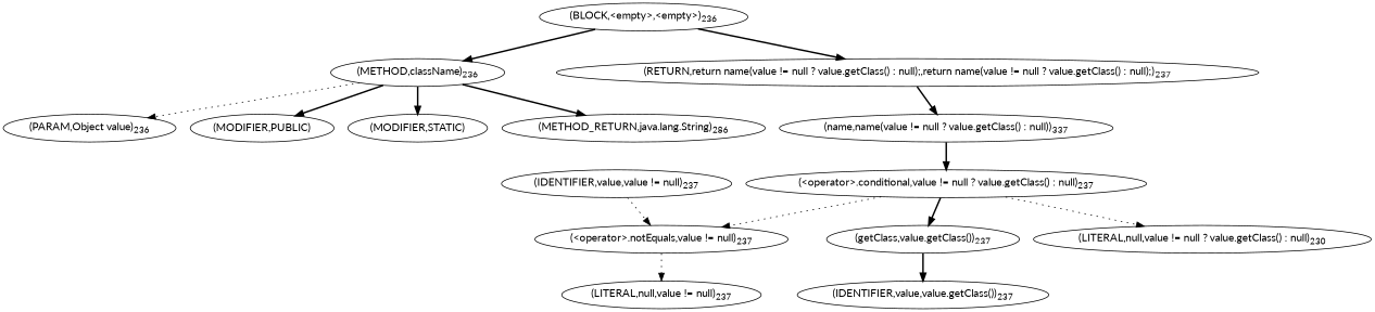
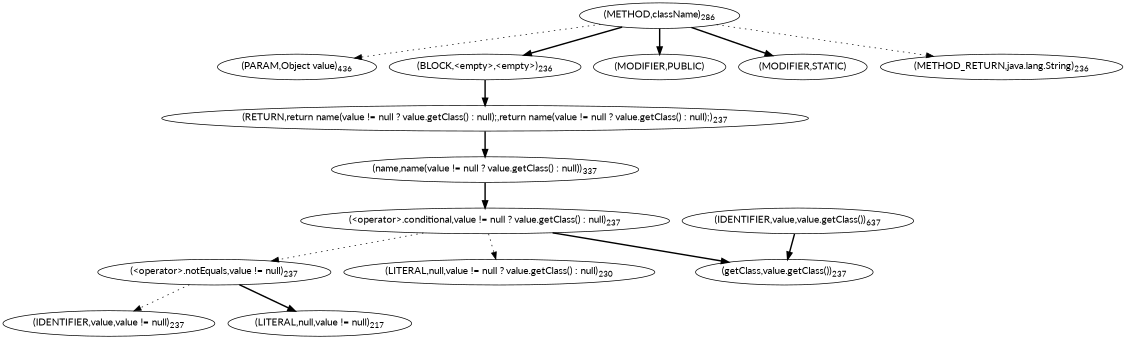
  digraph {
    fontname=Lato
    node [fontname=Lato]
    edge [fontname=Lato style=bold]
-   n1 [label=<(METHOD,className)<SUB>236</SUB>>]
-   n2 [label=<(PARAM,Object value)<SUB>236</SUB>>]
+   n1 [label=<(METHOD,className)<SUB>286</SUB>>]
+   n2 [label=<(PARAM,Object value)<SUB>436</SUB>>]
    n3 [label=<(BLOCK,&lt;empty&gt;,&lt;empty&gt;)<SUB>236</SUB>>]
    n4 [label=<(MODIFIER,PUBLIC)>]
    n5 [label=<(MODIFIER,STATIC)>]
-   n6 [label=<(METHOD_RETURN,java.lang.String)<SUB>286</SUB>>]
+   n6 [label=<(METHOD_RETURN,java.lang.String)<SUB>236</SUB>>]
    n7 [label=<(RETURN,return name(value != null ? value.getClass() : null);,return name(value != null ? value.getClass() : null);)<SUB>237</SUB>>]
    n8 [label=<(name,name(value != null ? value.getClass() : null))<SUB>337</SUB>>]
    n9 [label=<(&lt;operator&gt;.conditional,value != null ? value.getClass() : null)<SUB>237</SUB>>]
    n10 [label=<(&lt;operator&gt;.notEquals,value != null)<SUB>237</SUB>>]
    n11 [label=<(getClass,value.getClass())<SUB>237</SUB>>]
    n12 [label=<(LITERAL,null,value != null ? value.getClass() : null)<SUB>230</SUB>>]
    n13 [label=<(IDENTIFIER,value,value != null)<SUB>237</SUB>>]
-   n14 [label=<(LITERAL,null,value != null)<SUB>237</SUB>>]
-   n15 [label=<(IDENTIFIER,value,value.getClass())<SUB>237</SUB>>]
+   n14 [label=<(LITERAL,null,value != null)<SUB>217</SUB>>]
+   n15 [label=<(IDENTIFIER,value,value.getClass())<SUB>637</SUB>>]
    n1 -> n2 [style=dotted]
-   n3 -> n1
+   n1 -> n3
    n1 -> n4
    n1 -> n5
-   n1 -> n6
+   n1 -> n6 [style=dotted]
    n3 -> n7
    n7 -> n8
    n8 -> n9
    n9 -> n10 [style=dotted]
    n9 -> n11
    n9 -> n12 [style=dotted]
-   n13 -> n10 [style=dotted]
-   n10 -> n14 [style=dotted]
-   n11 -> n15
+   n10 -> n13 [style=dotted]
+   n10 -> n14
+   n15 -> n11
  }
